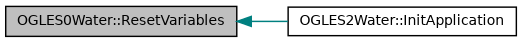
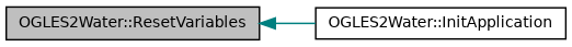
  digraph {
    rankdir=LR
    node [color=black fontname=Helvetica fontsize=10 shape=record style=filled]
-   n1 [fillcolor=grey75 fontcolor=black height=0.2 label="OGLES0Water::ResetVariables" width=0.4]
+   n1 [fillcolor=grey75 fontcolor=black height=0.2 label="OGLES2Water::ResetVariables" width=0.4]
    n2 [fillcolor=white height=0.2 label="OGLES2Water::InitApplication" width=0.4]
    n1 -> n2 [color=teal dir=back fontname=Helvetica fontsize=10 labelfontname=Helvetica labelfontsize=10 style=solid]
  }
